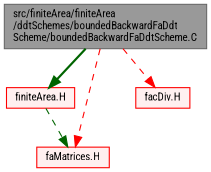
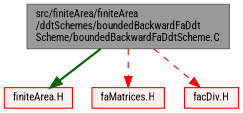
  digraph {
    fontname="Roboto Condensed"
    node [color=red fillcolor="#FFF0F0" fontname="Roboto Condensed" fontsize=10 shape=box style=filled]
    edge [color=darkgreen fontname="Roboto Condensed" fontsize=10 labelfontname=Helvetica labelfontsize=10 style=dashed]
    n1 [color=gray40 fillcolor=grey60 fontcolor=black height=0.2 label="src/finiteArea/finiteArea\l/ddtSchemes/boundedBackwardFaDdt\lScheme/boundedBackwardFaDdtScheme.C" width=0.4]
    n2 [height=0.2 label="finiteArea.H" width=0.4]
    n3 [height=0.2 label="faMatrices.H" width=0.4]
    n4 [height=0.2 label="facDiv.H" width=0.4]
    n1 -> n2 [style=bold]
    n1 -> n3 [color=red]
    n1 -> n4 [color=red]
-   n2 -> n3
  }
